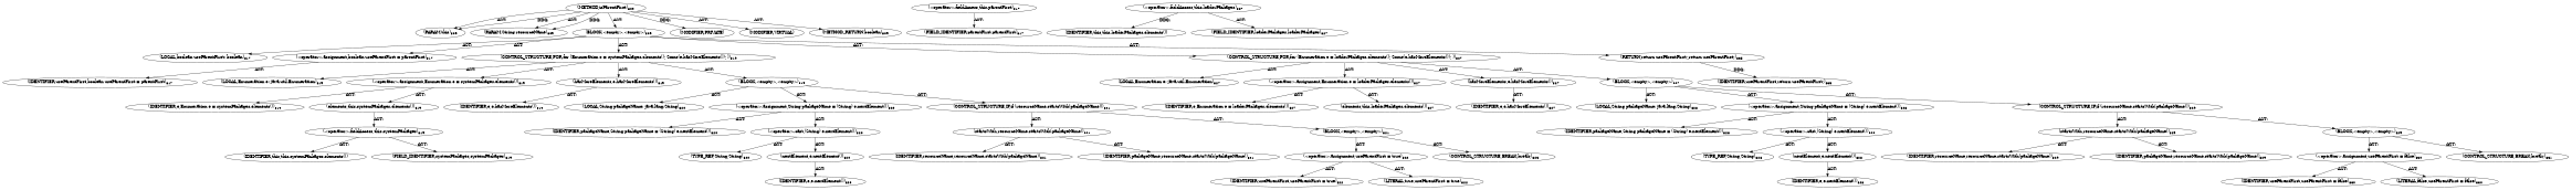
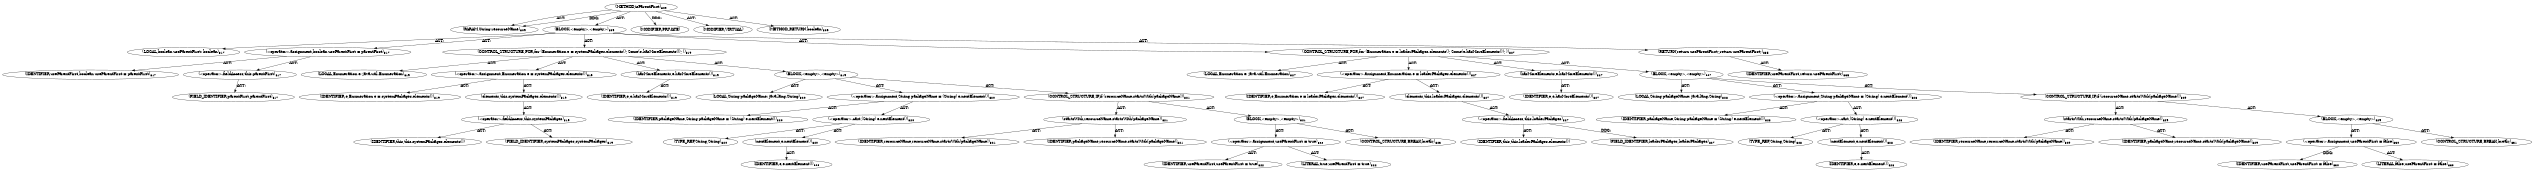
  digraph {
    n1 [label=<(METHOD,isParentFirst)<SUB>809</SUB>>]
-   n2 [label=<(PARAM,this)<SUB>809</SUB>>]
    n3 [label=<(PARAM,String resourceName)<SUB>809</SUB>>]
    n4 [label=<(BLOCK,&lt;empty&gt;,&lt;empty&gt;)<SUB>809</SUB>>]
    n5 [label=<(MODIFIER,PRIVATE)>]
    n6 [label=<(MODIFIER,VIRTUAL)>]
    n7 [label=<(METHOD_RETURN,boolean)<SUB>809</SUB>>]
    n8 [label=<(LOCAL,boolean useParentFirst: boolean)<SUB>817</SUB>>]
    n9 [label=<(&lt;operator&gt;.assignment,boolean useParentFirst = parentFirst)<SUB>817</SUB>>]
    n10 [label=<(CONTROL_STRUCTURE,FOR,for (Enumeration e = systemPackages.elements(); Some(e.hasMoreElements()); ))<SUB>819</SUB>>]
    n11 [label=<(CONTROL_STRUCTURE,FOR,for (Enumeration e = loaderPackages.elements(); Some(e.hasMoreElements()); ))<SUB>827</SUB>>]
    n12 [label=<(RETURN,return useParentFirst;,return useParentFirst;)<SUB>835</SUB>>]
    n13 [label=<(IDENTIFIER,useParentFirst,boolean useParentFirst = parentFirst)<SUB>817</SUB>>]
    n14 [label=<(&lt;operator&gt;.fieldAccess,this.parentFirst)<SUB>817</SUB>>]
    n15 [label=<(LOCAL,Enumeration e: java.util.Enumeration)<SUB>819</SUB>>]
    n16 [label=<(&lt;operator&gt;.assignment,Enumeration e = systemPackages.elements())<SUB>819</SUB>>]
    n17 [label=<(hasMoreElements,e.hasMoreElements())<SUB>819</SUB>>]
    n18 [label=<(BLOCK,&lt;empty&gt;,&lt;empty&gt;)<SUB>819</SUB>>]
    n19 [label=<(LOCAL,Enumeration e: java.util.Enumeration)<SUB>827</SUB>>]
    n20 [label=<(&lt;operator&gt;.assignment,Enumeration e = loaderPackages.elements())<SUB>827</SUB>>]
    n21 [label=<(hasMoreElements,e.hasMoreElements())<SUB>827</SUB>>]
    n22 [label=<(BLOCK,&lt;empty&gt;,&lt;empty&gt;)<SUB>827</SUB>>]
    n23 [label=<(IDENTIFIER,useParentFirst,return useParentFirst;)<SUB>835</SUB>>]
    n24 [label=<(FIELD_IDENTIFIER,parentFirst,parentFirst)<SUB>817</SUB>>]
    n25 [label=<(IDENTIFIER,e,Enumeration e = systemPackages.elements())<SUB>819</SUB>>]
    n26 [label=<(elements,this.systemPackages.elements())<SUB>819</SUB>>]
    n27 [label=<(IDENTIFIER,e,e.hasMoreElements())<SUB>819</SUB>>]
    n28 [label=<(LOCAL,String packageName: java.lang.String)<SUB>820</SUB>>]
    n29 [label=<(&lt;operator&gt;.assignment,String packageName = (String) e.nextElement())<SUB>820</SUB>>]
    n30 [label=<(CONTROL_STRUCTURE,IF,if (resourceName.startsWith(packageName)))<SUB>821</SUB>>]
    n31 [label=<(&lt;operator&gt;.fieldAccess,this.systemPackages)<SUB>819</SUB>>]
    n32 [label=<(IDENTIFIER,this,this.systemPackages.elements())>]
    n33 [label=<(FIELD_IDENTIFIER,systemPackages,systemPackages)<SUB>819</SUB>>]
    n34 [label=<(IDENTIFIER,packageName,String packageName = (String) e.nextElement())<SUB>820</SUB>>]
    n35 [label=<(&lt;operator&gt;.cast,(String) e.nextElement())<SUB>820</SUB>>]
    n36 [label=<(startsWith,resourceName.startsWith(packageName))<SUB>821</SUB>>]
    n37 [label=<(BLOCK,&lt;empty&gt;,&lt;empty&gt;)<SUB>821</SUB>>]
    n38 [label=<(TYPE_REF,String,String)<SUB>820</SUB>>]
    n39 [label=<(nextElement,e.nextElement())<SUB>820</SUB>>]
    n40 [label=<(IDENTIFIER,e,e.nextElement())<SUB>820</SUB>>]
    n41 [label=<(IDENTIFIER,resourceName,resourceName.startsWith(packageName))<SUB>821</SUB>>]
    n42 [label=<(IDENTIFIER,packageName,resourceName.startsWith(packageName))<SUB>821</SUB>>]
    n43 [label=<(&lt;operator&gt;.assignment,useParentFirst = true)<SUB>822</SUB>>]
    n44 [label=<(CONTROL_STRUCTURE,BREAK,break;)<SUB>823</SUB>>]
    n45 [label=<(IDENTIFIER,useParentFirst,useParentFirst = true)<SUB>822</SUB>>]
    n46 [label=<(LITERAL,true,useParentFirst = true)<SUB>822</SUB>>]
    n47 [label=<(IDENTIFIER,e,Enumeration e = loaderPackages.elements())<SUB>827</SUB>>]
    n48 [label=<(elements,this.loaderPackages.elements())<SUB>827</SUB>>]
    n49 [label=<(IDENTIFIER,e,e.hasMoreElements())<SUB>827</SUB>>]
    n50 [label=<(LOCAL,String packageName: java.lang.String)<SUB>828</SUB>>]
    n51 [label=<(&lt;operator&gt;.assignment,String packageName = (String) e.nextElement())<SUB>828</SUB>>]
    n52 [label=<(CONTROL_STRUCTURE,IF,if (resourceName.startsWith(packageName)))<SUB>829</SUB>>]
    n53 [label=<(&lt;operator&gt;.fieldAccess,this.loaderPackages)<SUB>827</SUB>>]
    n54 [label=<(IDENTIFIER,this,this.loaderPackages.elements())>]
    n55 [label=<(FIELD_IDENTIFIER,loaderPackages,loaderPackages)<SUB>827</SUB>>]
    n56 [label=<(IDENTIFIER,packageName,String packageName = (String) e.nextElement())<SUB>828</SUB>>]
    n57 [label=<(&lt;operator&gt;.cast,(String) e.nextElement())<SUB>828</SUB>>]
    n58 [label=<(startsWith,resourceName.startsWith(packageName))<SUB>829</SUB>>]
    n59 [label=<(BLOCK,&lt;empty&gt;,&lt;empty&gt;)<SUB>829</SUB>>]
    n60 [label=<(TYPE_REF,String,String)<SUB>828</SUB>>]
    n61 [label=<(nextElement,e.nextElement())<SUB>828</SUB>>]
    n62 [label=<(IDENTIFIER,e,e.nextElement())<SUB>828</SUB>>]
    n63 [label=<(IDENTIFIER,resourceName,resourceName.startsWith(packageName))<SUB>829</SUB>>]
    n64 [label=<(IDENTIFIER,packageName,resourceName.startsWith(packageName))<SUB>829</SUB>>]
    n65 [label=<(&lt;operator&gt;.assignment,useParentFirst = false)<SUB>830</SUB>>]
    n66 [label=<(CONTROL_STRUCTURE,BREAK,break;)<SUB>831</SUB>>]
    n67 [label=<(IDENTIFIER,useParentFirst,useParentFirst = false)<SUB>830</SUB>>]
    n68 [label=<(LITERAL,false,useParentFirst = false)<SUB>830</SUB>>]
-   n1 -> n2 [label="AST: "]
-   n1 -> n2 [label="DDG: "]
    n1 -> n3 [label="AST: "]
    n1 -> n3 [label="DDG: "]
    n1 -> n4 [label="AST: "]
    n1 -> n5 [label="DDG: "]
    n1 -> n6 [label="AST: "]
    n1 -> n7 [label="AST: "]
    n4 -> n8 [label="AST: "]
    n4 -> n9 [label="AST: "]
    n4 -> n10 [label="AST: "]
    n4 -> n11 [label="AST: "]
    n4 -> n12 [label="AST: "]
    n9 -> n13 [label="AST: "]
+   n9 -> n14 [label="AST: "]
    n10 -> n15 [label="AST: "]
    n10 -> n16 [label="AST: "]
    n10 -> n17 [label="AST: "]
    n10 -> n18 [label="AST: "]
    n11 -> n19 [label="AST: "]
    n11 -> n20 [label="AST: "]
    n11 -> n21 [label="AST: "]
    n11 -> n22 [label="AST: "]
-   n12 -> n23 [label="DDG: "]
+   n12 -> n23 [label="AST: "]
    n14 -> n24 [label="AST: "]
    n16 -> n25 [label="AST: "]
    n16 -> n26 [label="AST: "]
    n17 -> n27 [label="AST: "]
    n18 -> n28 [label="AST: "]
    n18 -> n29 [label="AST: "]
    n18 -> n30 [label="AST: "]
    n20 -> n47 [label="AST: "]
    n20 -> n48 [label="AST: "]
    n21 -> n49 [label="AST: "]
    n22 -> n50 [label="AST: "]
    n22 -> n51 [label="AST: "]
    n22 -> n52 [label="AST: "]
    n26 -> n31 [label="AST: "]
    n29 -> n34 [label="AST: "]
    n29 -> n35 [label="AST: "]
    n30 -> n36 [label="AST: "]
    n30 -> n37 [label="AST: "]
    n31 -> n32 [label="AST: "]
    n31 -> n33 [label="AST: "]
    n35 -> n38 [label="AST: "]
    n35 -> n39 [label="AST: "]
    n36 -> n41 [label="AST: "]
    n36 -> n42 [label="AST: "]
    n37 -> n43 [label="AST: "]
    n37 -> n44 [label="AST: "]
    n39 -> n40 [label="AST: "]
    n43 -> n45 [label="AST: "]
    n43 -> n46 [label="AST: "]
+   n48 -> n53 [label="AST: "]
    n51 -> n56 [label="AST: "]
    n51 -> n57 [label="AST: "]
    n52 -> n58 [label="AST: "]
    n52 -> n59 [label="AST: "]
-   n53 -> n54 [label="DDG: "]
-   n53 -> n55 [label="AST: "]
+   n53 -> n54 [label="AST: "]
+   n53 -> n55 [label="DDG: "]
    n57 -> n60 [label="AST: "]
    n57 -> n61 [label="AST: "]
    n58 -> n63 [label="AST: "]
    n58 -> n64 [label="AST: "]
    n59 -> n65 [label="AST: "]
    n59 -> n66 [label="AST: "]
    n61 -> n62 [label="AST: "]
-   n65 -> n67 [label="AST: "]
+   n65 -> n67 [label="DDG: "]
    n65 -> n68 [label="AST: "]
  }
